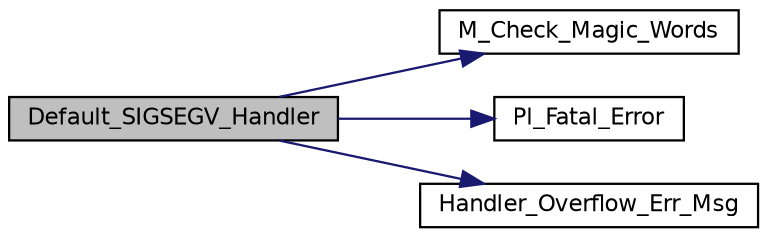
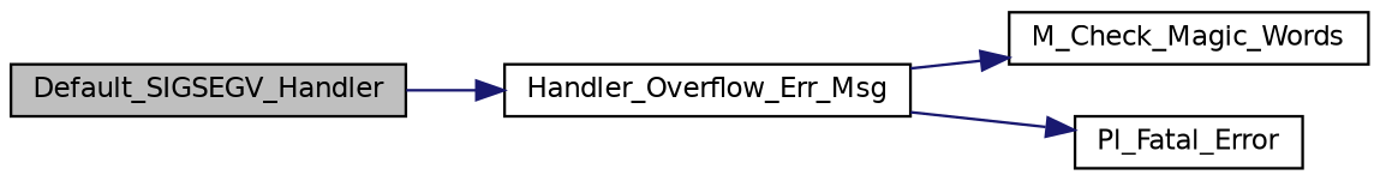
  digraph {
    rankdir=LR
    node [color=black fillcolor=white fontname=Helvetica fontsize=10 shape=record style=filled]
    edge [color=midnightblue fontname=Helvetica fontsize=10 labelfontname=Helvetica labelfontsize=10 style=solid]
    n1 [fillcolor=grey75 fontcolor=black height=0.2 label=Default_SIGSEGV_Handler width=0.4]
    n2 [height=0.2 label=M_Check_Magic_Words width=0.4]
    n3 [height=0.2 label=Pl_Fatal_Error width=0.4]
    n4 [height=0.2 label=Handler_Overflow_Err_Msg width=0.4]
-   n1 -> n2
-   n1 -> n3
+   n4 -> n2
+   n4 -> n3
    n1 -> n4
  }
